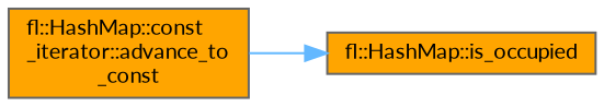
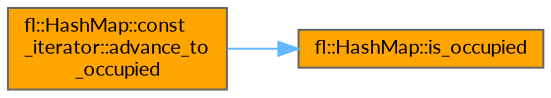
  digraph {
    rankdir=LR
    fontname=Lato
    node [fillcolor=orange fontname=Lato fontsize=10 shape=box style=filled]
-   n1 [color=gray40 fontcolor=black height=0.2 label="fl::HashMap::const\l_iterator::advance_to\l_const" width=0.4]
+   n1 [color=gray40 fontcolor=black height=0.2 label="fl::HashMap::const\l_iterator::advance_to\l_occupied" width=0.4]
    n2 [color=grey40 height=0.2 label="fl::HashMap::is_occupied" width=0.4]
    n1 -> n2 [color=steelblue1 fontname=Lato fontsize=10 labelfontname=Helvetica labelfontsize=10 style=solid]
  }
